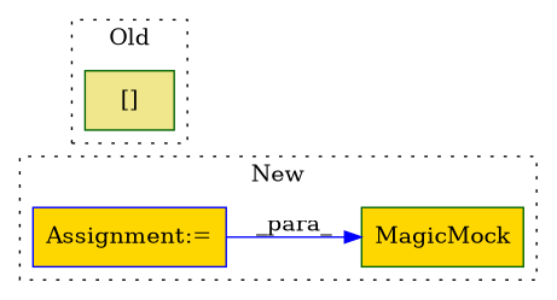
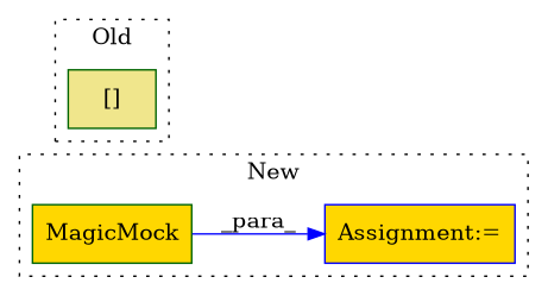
  digraph {
    rankdir=LR
    node [shape=box style=filled fillcolor=gold color=darkgreen]
    n1 [a=32 l="10,1" label=MagicMock s="3404,3415"]
    n2 [a=7 l=1 label="Assignment:=" s=3403 color=blue]
    n3 [a=2 l="19,2" label="[]" s="936,989" fillcolor=khaki]
    subgraph cluster_1 {
      label=New
      style=dotted
      n1
      n2
    }
    subgraph cluster_2 {
      label=Old
      style=dotted
      n3
    }
-   n2 -> n1 [label=_para_ color=blue]
+   n1 -> n2 [label=_para_ color=blue]
  }
